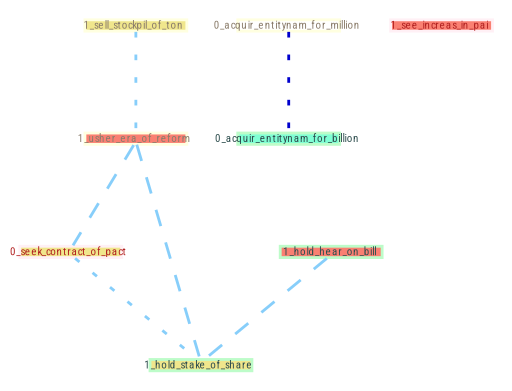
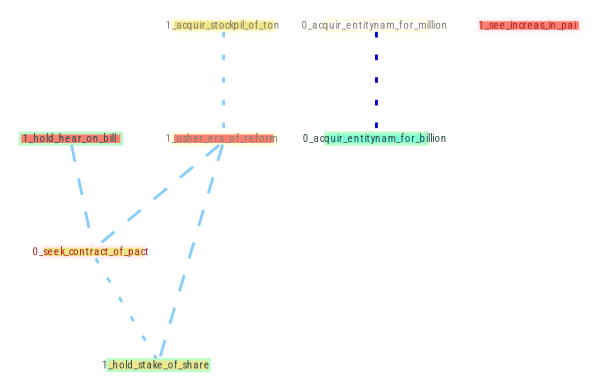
  graph {
    fontname="Roboto Condensed"
    node [color="#ffffe0" fillcolor=khaki fixedsize=true fontcolor="#8b7d6b" fontname="Roboto Condensed" fontsize=4 shape=polygon style=filled]
    edge [color="#87cefa" fontname="Roboto Condensed" style=dotted w=1]
-   "1_sell_stockpil_of_ton " [height=.06 width=.5]
+   "1_sell_stockpil_of_ton " [height=.06 width=.5 label="1_acquir_stockpil_of_ton"]
    "1_usher_era_of_reform " [fillcolor=salmon height=.06 width=.5]
    "0_acquir_entitynam_for_million " [fillcolor=white height=.06 width=.5]
    "0_seek_contract_of_pact " [color="#fff0f5" fontcolor="#b22222" height=.06 width=.5]
    "1_see_increas_in_pai " [color="#fff0f5" fillcolor=salmon fontcolor="#b22222" height=.06 width=.5]
    "1_hold_stake_of_share " [color="#BDFCC9" fontcolor="#2f4f4f" height=.06 width=.5]
    "0_acquir_entitynam_for_billion " [color="#BDFCC9" fillcolor=aquamarine fontcolor="#2f4f4f" height=.06 width=.5]
    "1_hold_hear_on_bill " [color="#BDFCC9" fillcolor=salmon fontcolor="#2f4f4f" height=.06 width=.5]
    subgraph sub_1 {
      "1_sell_stockpil_of_ton "
      "1_usher_era_of_reform "
      "0_acquir_entitynam_for_million "
    }
    subgraph sub_2 {
      "0_seek_contract_of_pact "
      "1_see_increas_in_pai "
    }
    "1_sell_stockpil_of_ton " -- "1_usher_era_of_reform "
    "1_usher_era_of_reform " -- "0_seek_contract_of_pact " [style=dashed]
    "1_usher_era_of_reform " -- "1_hold_stake_of_share " [style=dashed]
    "0_acquir_entitynam_for_million " -- "0_acquir_entitynam_for_billion " [color="#0000cd" w=3]
    "0_seek_contract_of_pact " -- "1_hold_stake_of_share "
-   "1_hold_hear_on_bill " -- "1_hold_stake_of_share " [style=dashed]
+   "1_hold_hear_on_bill " -- "0_seek_contract_of_pact " [style=dashed]
  }
